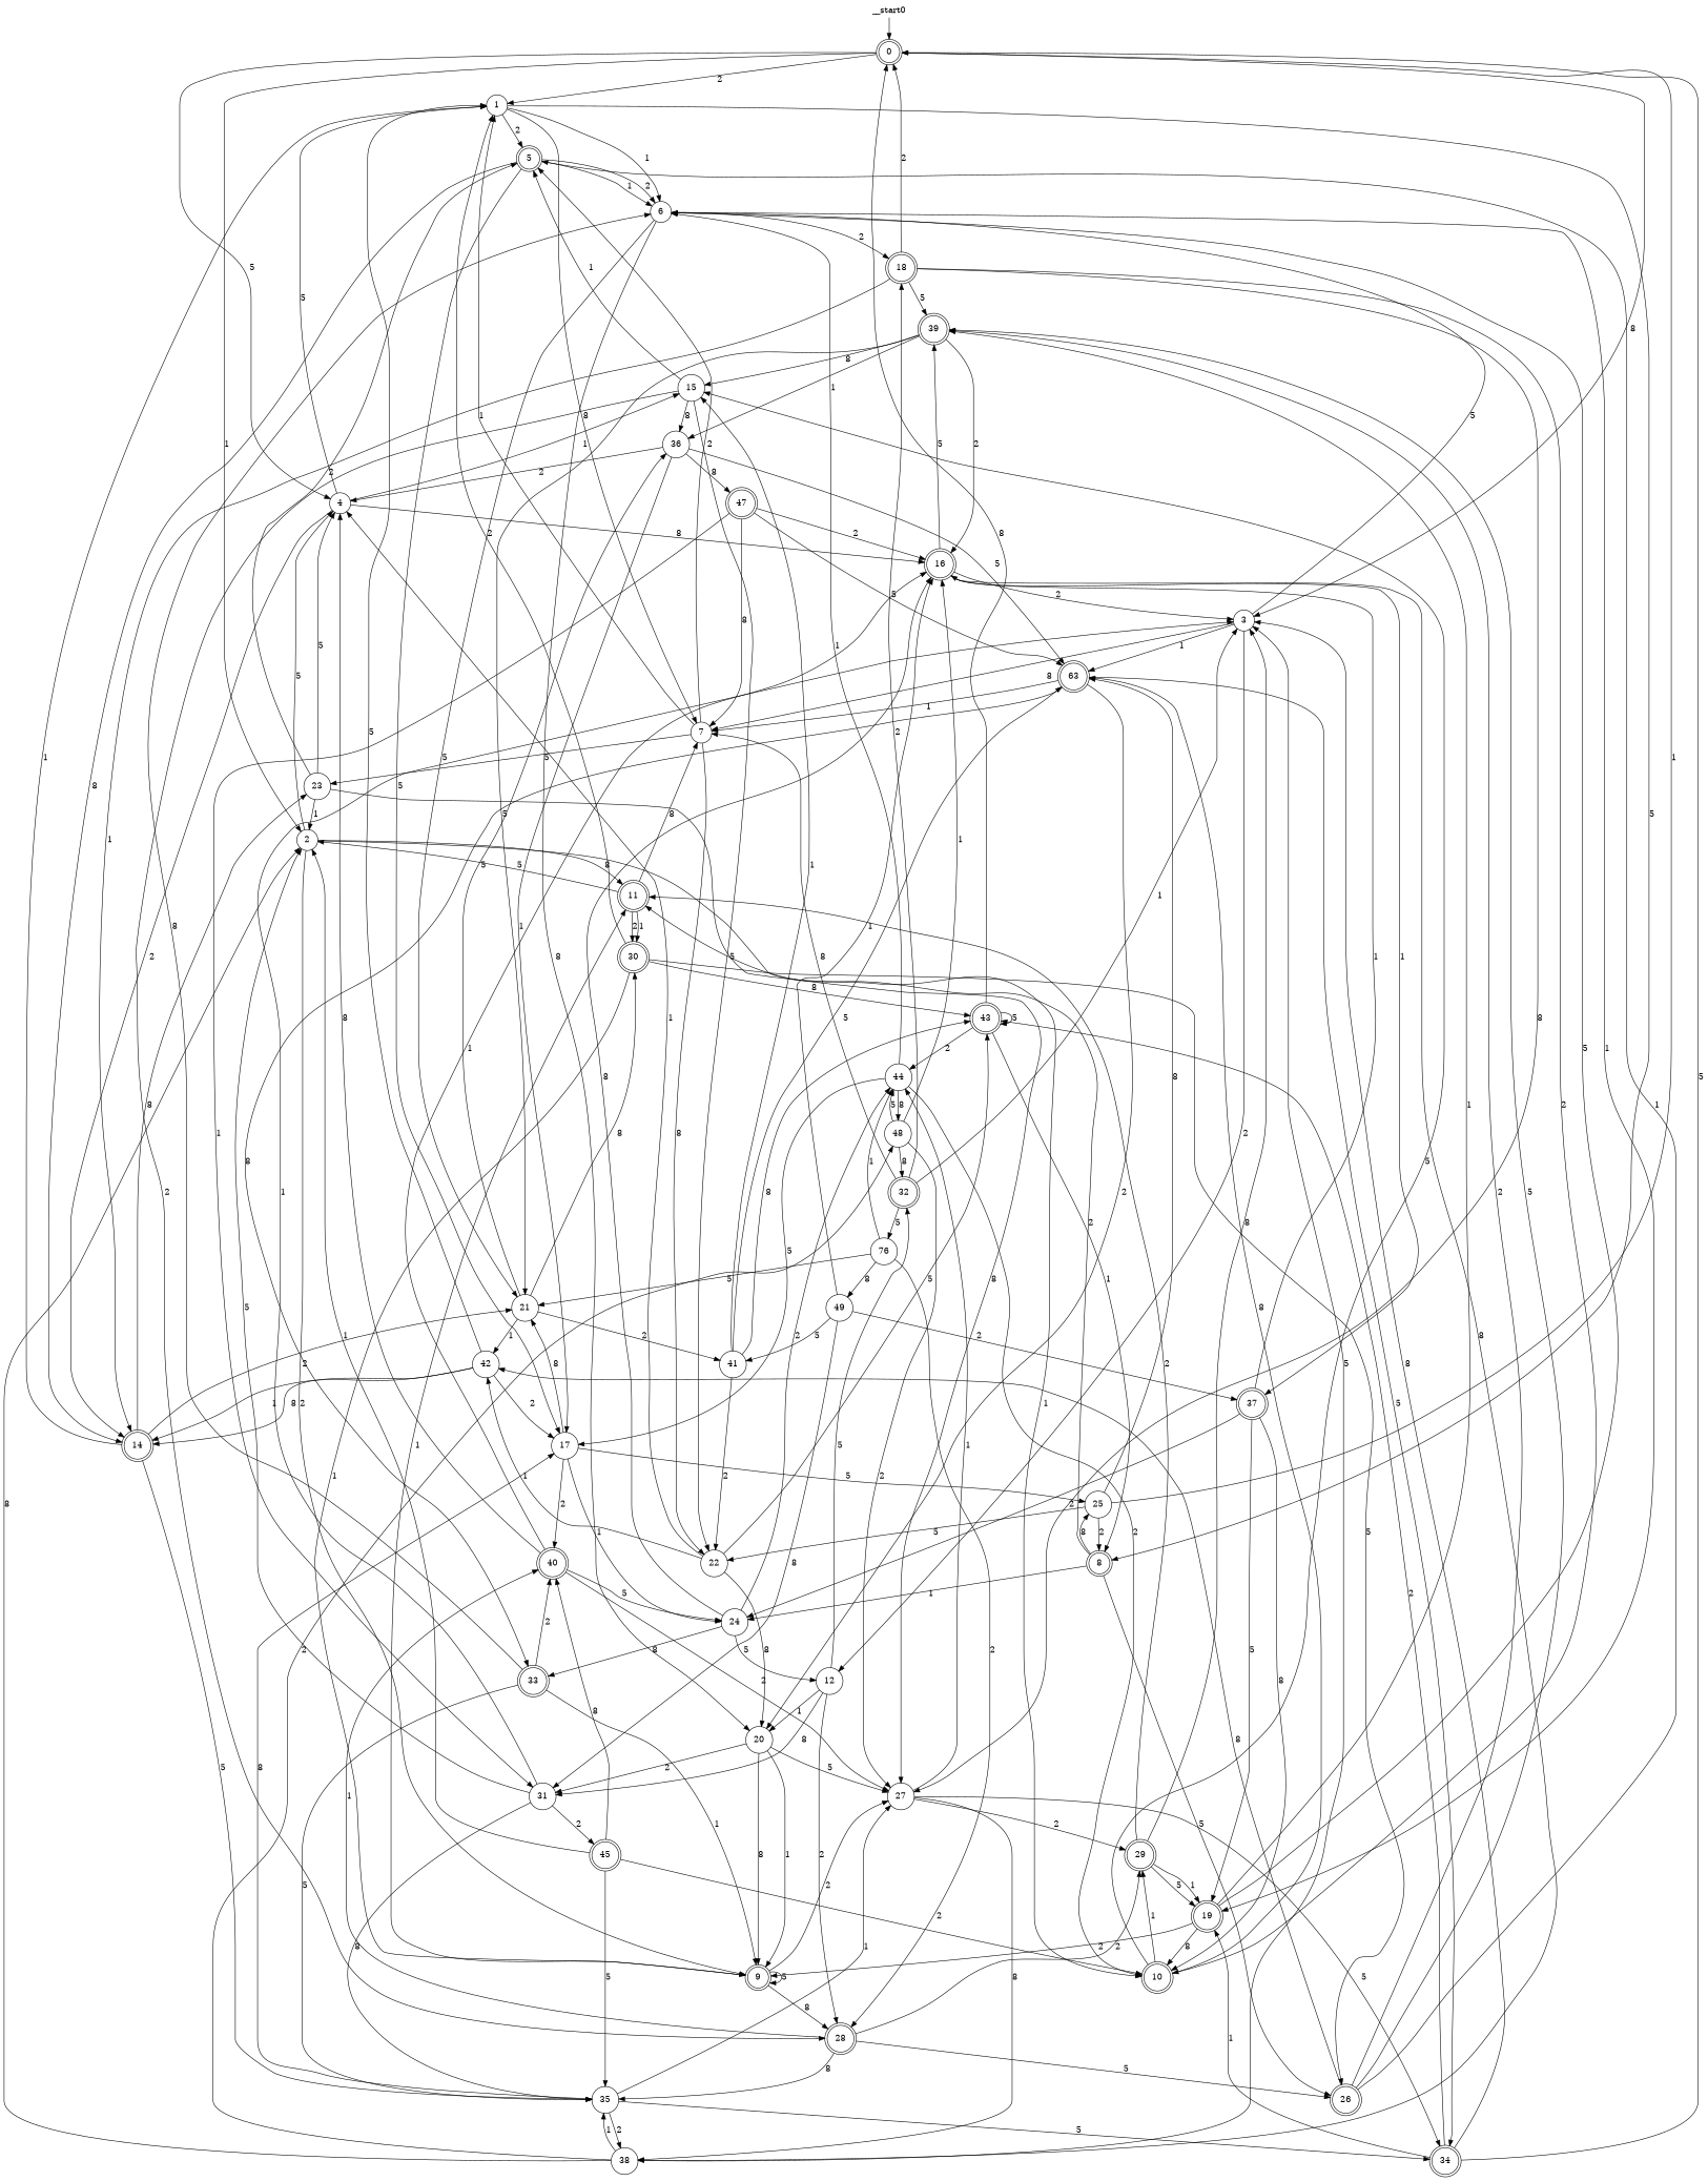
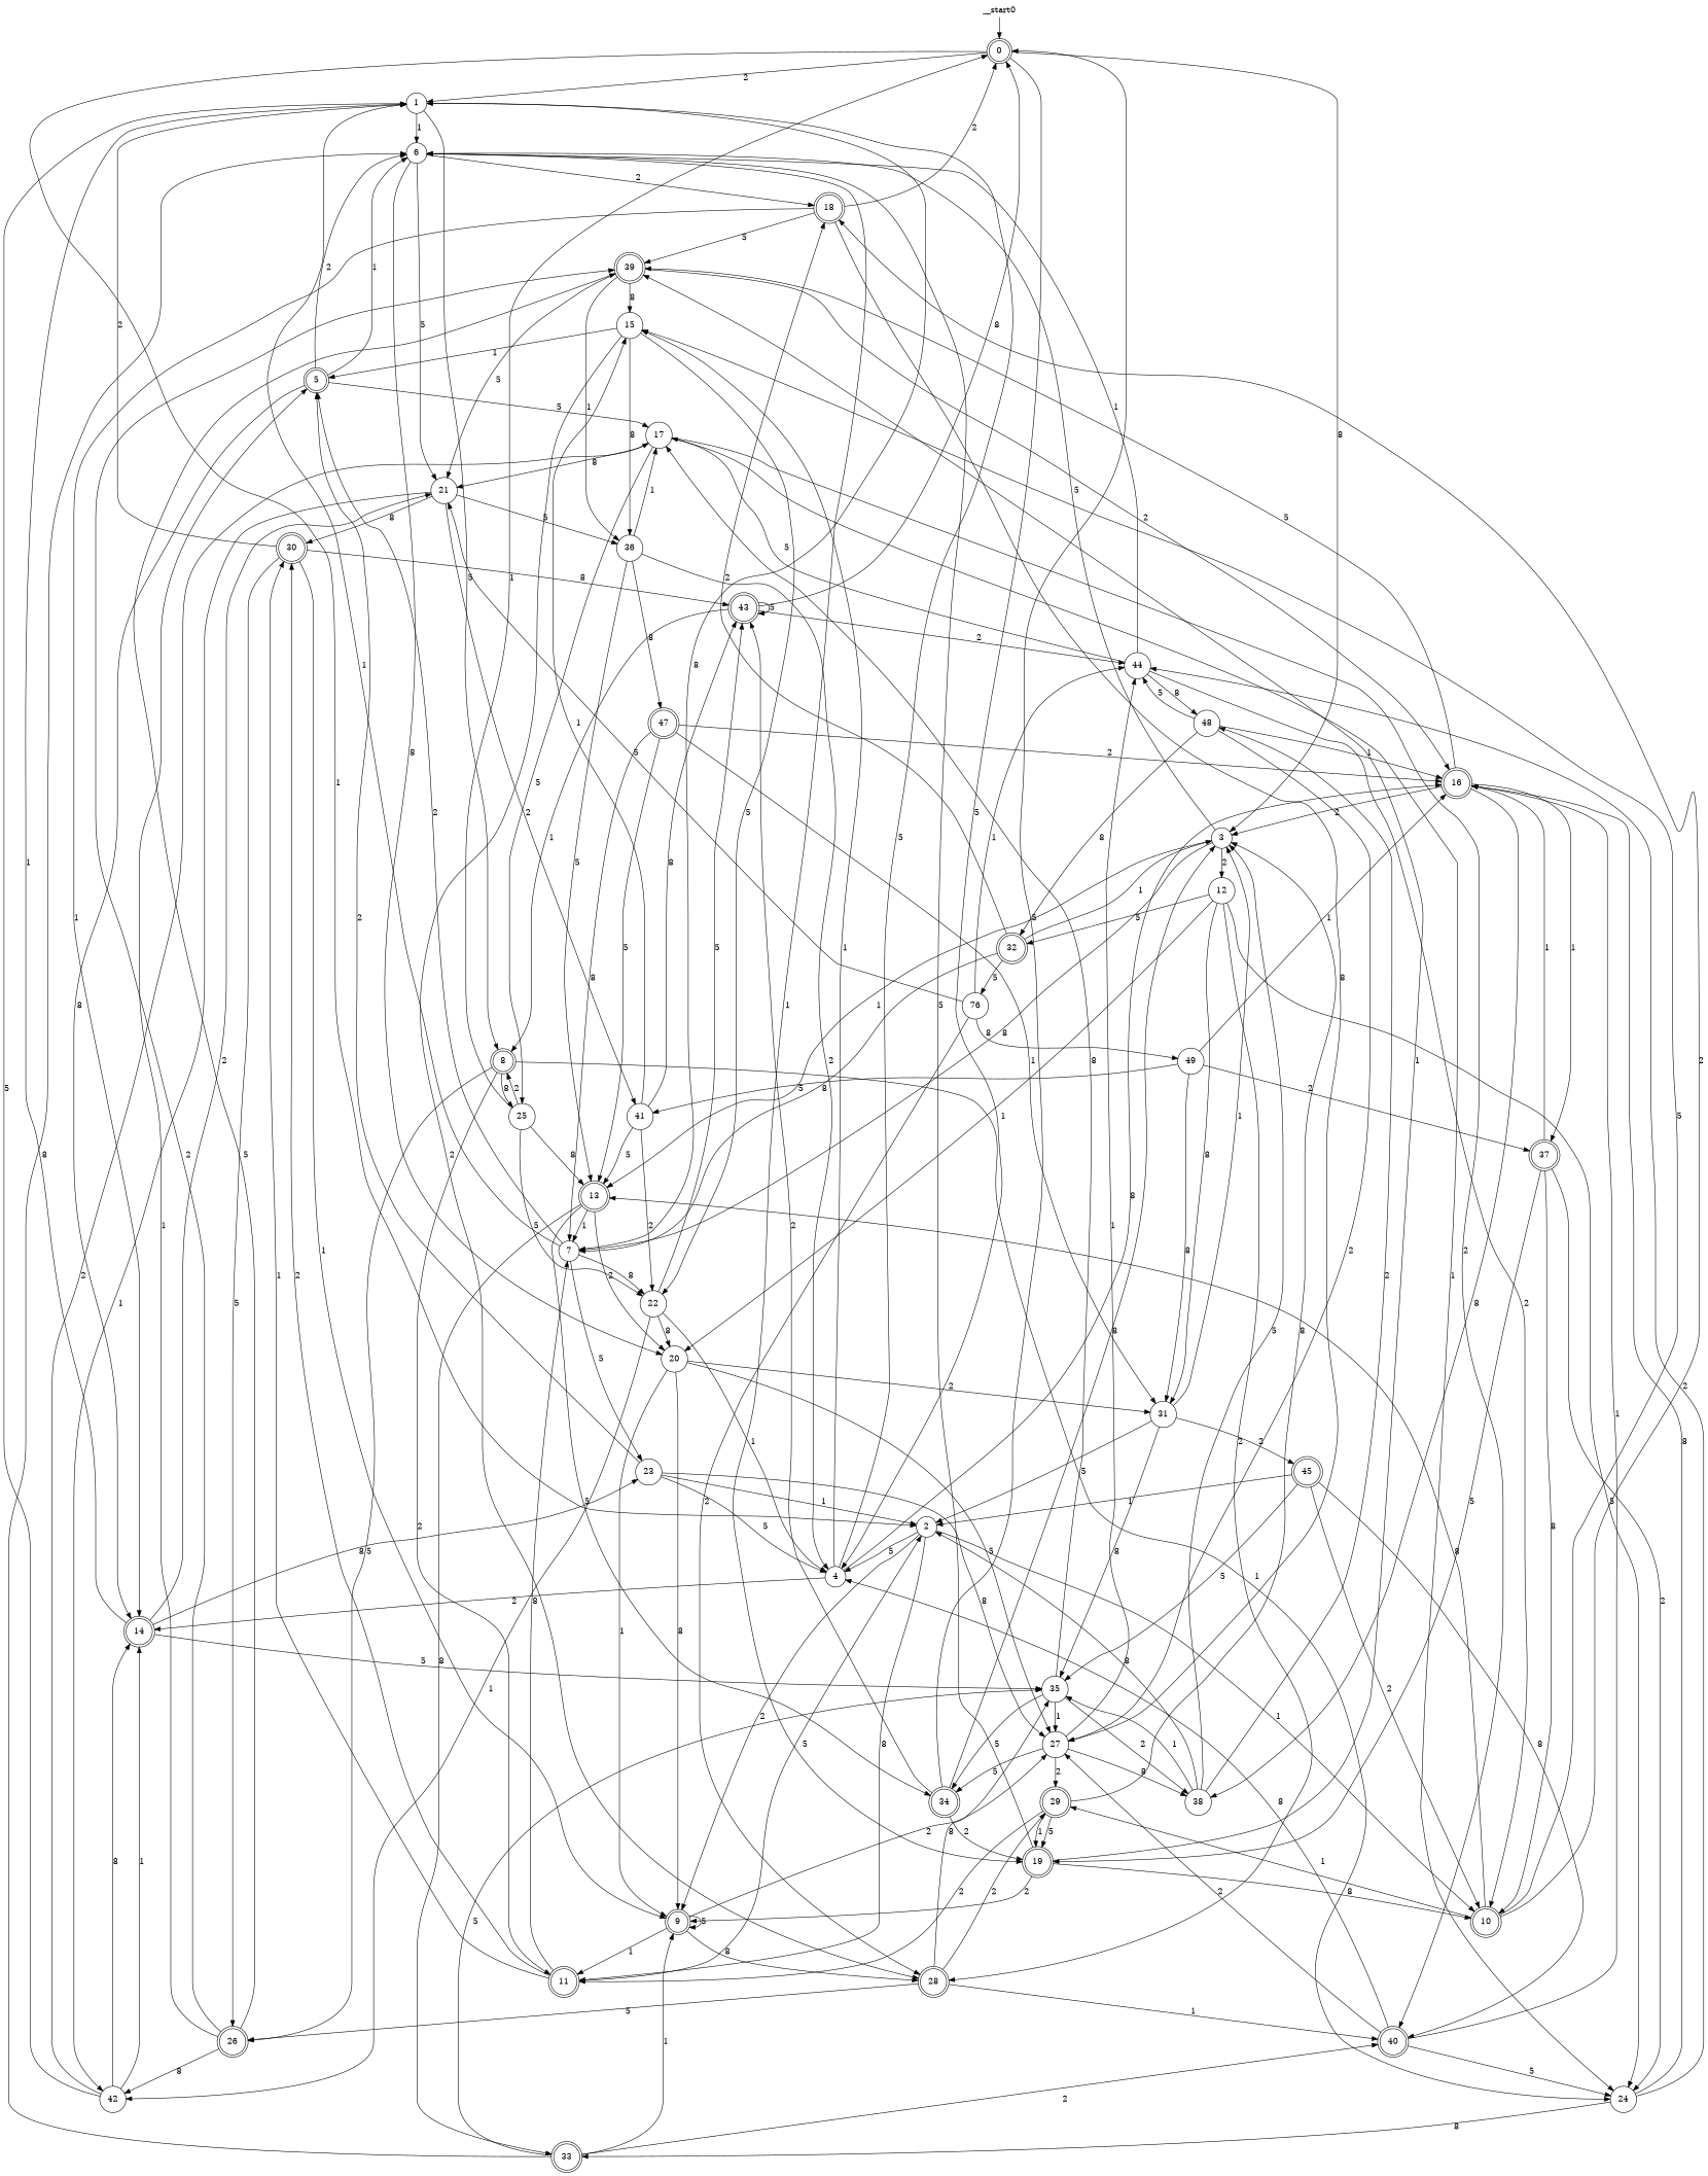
  digraph {
    node [shape=circle]
    n1 [label=0 shape=doublecircle]
    n2 [label=1]
    n3 [label=2]
    n4 [label=3]
    n5 [label=4]
    n6 [label=5 shape=doublecircle]
    n7 [label=6]
    n8 [label=7]
    n9 [label=8 shape=doublecircle]
    n10 [label=9 shape=doublecircle]
    n11 [label=10 shape=doublecircle]
    n12 [label=11 shape=doublecircle]
    n13 [label=12]
-   n14 [label=63 shape=doublecircle]
+   n14 [label=13 shape=doublecircle]
    n15 [label=14 shape=doublecircle]
    n16 [label=15]
    n17 [label=16 shape=doublecircle]
    n18 [label=17]
    n19 [label=18 shape=doublecircle]
    n20 [label=19 shape=doublecircle]
    n21 [label=20]
    n22 [label=21]
    n23 [label=22]
    n24 [label=23]
    n25 [label=24]
    n26 [label=25]
    n27 [label=26 shape=doublecircle]
    n28 [label=27]
    n29 [label=28 shape=doublecircle]
    n30 [label=29 shape=doublecircle]
    n31 [label=30 shape=doublecircle]
    n32 [label=31]
    n33 [label=32 shape=doublecircle]
    n34 [label=33 shape=doublecircle]
    n35 [label=34 shape=doublecircle]
    n36 [label=35]
    n37 [label=36]
    n38 [label=37 shape=doublecircle]
    n39 [label=38]
    n40 [label=39 shape=doublecircle]
    n41 [label=40 shape=doublecircle]
    n42 [label=41]
    n43 [label=42]
    n44 [label=43 shape=doublecircle]
    n45 [label=44]
    n46 [label=45 shape=doublecircle]
    n47 [label=76]
    n48 [label=47 shape=doublecircle]
    n49 [label=48]
    n50 [label=49]
    __start0 [height=0 shape=none width=0]
    n1 -> n2 [label=2]
    n1 -> n3 [label=1]
    n1 -> n4 [label=8]
    n1 -> n5 [label=5]
-   n2 -> n6 [label=2]
    n2 -> n7 [label=1]
    n2 -> n8 [label=8]
    n2 -> n9 [label=5]
    n3 -> n5 [label=5]
    n3 -> n10 [label=2]
    n3 -> n11 [label=1]
    n3 -> n12 [label=8]
    n4 -> n7 [label=5]
    n4 -> n8 [label=8]
    n4 -> n13 [label=2]
    n4 -> n14 [label=1]
    n5 -> n2 [label=5]
    n5 -> n15 [label=2]
    n5 -> n16 [label=1]
    n5 -> n17 [label=8]
    n6 -> n7 [label=2]
    n6 -> n7 [label=1]
    n6 -> n15 [label=8]
    n6 -> n18 [label=5]
    n7 -> n19 [label=2]
    n7 -> n20 [label=1]
    n7 -> n21 [label=8]
    n7 -> n22 [label=5]
    n8 -> n2 [label=1]
    n8 -> n6 [label=2]
    n8 -> n23 [label=8]
    n8 -> n24 [label=5]
    n9 -> n12 [label=2]
    n9 -> n25 [label=1]
    n9 -> n26 [label=8]
    n9 -> n27 [label=5]
    n10 -> n10 [label=5]
    n10 -> n12 [label=1]
    n10 -> n28 [label=2]
    n10 -> n29 [label=8]
    n11 -> n14 [label=8]
    n11 -> n16 [label=5]
-   n19 -> n11 [label=2]
+   n11 -> n19 [label=2]
    n11 -> n30 [label=1]
    n12 -> n3 [label=5]
    n12 -> n8 [label=8]
    n12 -> n31 [label=2]
    n12 -> n31 [label=1]
    n13 -> n21 [label=1]
    n13 -> n29 [label=2]
    n13 -> n32 [label=8]
    n13 -> n33 [label=5]
    n14 -> n8 [label=1]
    n14 -> n21 [label=2]
    n14 -> n34 [label=8]
    n14 -> n35 [label=5]
    n15 -> n2 [label=1]
    n15 -> n22 [label=2]
    n15 -> n24 [label=8]
    n15 -> n36 [label=5]
    n16 -> n6 [label=1]
    n16 -> n23 [label=5]
    n16 -> n29 [label=2]
    n16 -> n37 [label=8]
    n17 -> n4 [label=2]
    n17 -> n38 [label=1]
    n17 -> n39 [label=8]
    n17 -> n40 [label=5]
    n18 -> n22 [label=8]
    n18 -> n25 [label=1]
    n18 -> n26 [label=5]
    n18 -> n41 [label=2]
    n19 -> n1 [label=2]
    n19 -> n15 [label=1]
    n19 -> n28 [label=8]
    n19 -> n40 [label=5]
    n20 -> n7 [label=5]
    n20 -> n10 [label=2]
    n20 -> n11 [label=8]
    n20 -> n40 [label=1]
    n21 -> n10 [label=1]
    n21 -> n10 [label=8]
    n21 -> n28 [label=5]
    n21 -> n32 [label=2]
    n22 -> n31 [label=8]
    n22 -> n37 [label=5]
    n22 -> n42 [label=2]
    n22 -> n43 [label=1]
    n23 -> n5 [label=1]
    n23 -> n21 [label=8]
    n23 -> n43 [label=1]
    n23 -> n44 [label=5]
    n24 -> n3 [label=1]
    n24 -> n5 [label=5]
    n24 -> n6 [label=2]
    n24 -> n28 [label=8]
-   n25 -> n13 [label=5]
+   n13 -> n25 [label=5]
    n25 -> n17 [label=8]
    n25 -> n34 [label=8]
    n25 -> n45 [label=2]
    n26 -> n1 [label=1]
    n26 -> n9 [label=2]
    n26 -> n14 [label=8]
    n26 -> n23 [label=5]
    n27 -> n6 [label=1]
    n27 -> n40 [label=2]
    n27 -> n40 [label=5]
    n27 -> n43 [label=8]
    n28 -> n30 [label=2]
    n28 -> n35 [label=5]
    n28 -> n39 [label=8]
    n28 -> n45 [label=1]
    n29 -> n27 [label=5]
    n29 -> n30 [label=2]
    n29 -> n36 [label=8]
    n29 -> n41 [label=1]
    n30 -> n4 [label=8]
    n30 -> n12 [label=2]
    n30 -> n20 [label=1]
    n30 -> n20 [label=5]
    n31 -> n2 [label=2]
    n31 -> n10 [label=1]
    n31 -> n27 [label=5]
    n31 -> n44 [label=8]
    n32 -> n3 [label=5]
    n32 -> n4 [label=1]
    n32 -> n36 [label=8]
    n32 -> n46 [label=2]
    n33 -> n4 [label=1]
    n33 -> n8 [label=8]
    n33 -> n19 [label=2]
    n33 -> n47 [label=5]
    n34 -> n7 [label=8]
    n34 -> n10 [label=1]
    n34 -> n36 [label=5]
    n34 -> n41 [label=2]
    n35 -> n1 [label=5]
    n35 -> n4 [label=8]
-   n35 -> n20 [label=1]
+   n35 -> n20 [label=2]
    n35 -> n44 [label=2]
    n36 -> n18 [label=8]
    n36 -> n28 [label=1]
    n36 -> n35 [label=5]
    n36 -> n39 [label=2]
    n37 -> n5 [label=2]
    n37 -> n14 [label=5]
    n37 -> n18 [label=1]
    n37 -> n48 [label=8]
    n38 -> n11 [label=8]
    n38 -> n17 [label=1]
    n38 -> n20 [label=5]
    n38 -> n25 [label=2]
    n39 -> n3 [label=8]
    n39 -> n4 [label=5]
    n39 -> n36 [label=1]
    n39 -> n49 [label=2]
    n40 -> n16 [label=8]
    n40 -> n17 [label=2]
    n40 -> n22 [label=5]
    n40 -> n37 [label=1]
    n41 -> n5 [label=8]
    n41 -> n17 [label=1]
    n41 -> n25 [label=5]
    n41 -> n28 [label=2]
    n42 -> n14 [label=5]
    n42 -> n16 [label=1]
    n42 -> n23 [label=2]
    n42 -> n44 [label=8]
    n43 -> n2 [label=5]
    n43 -> n15 [label=1]
    n43 -> n15 [label=8]
    n43 -> n18 [label=2]
    n44 -> n1 [label=8]
    n44 -> n9 [label=1]
    n44 -> n44 [label=5]
    n44 -> n45 [label=2]
    n45 -> n7 [label=1]
    n45 -> n11 [label=2]
    n45 -> n18 [label=5]
    n45 -> n49 [label=8]
    n46 -> n3 [label=1]
    n46 -> n11 [label=2]
    n46 -> n36 [label=5]
    n46 -> n41 [label=8]
    n47 -> n22 [label=5]
    n47 -> n29 [label=2]
    n47 -> n45 [label=1]
    n47 -> n50 [label=8]
    n48 -> n8 [label=8]
    n48 -> n14 [label=5]
    n48 -> n17 [label=2]
    n48 -> n32 [label=1]
    n49 -> n17 [label=1]
    n49 -> n28 [label=2]
    n49 -> n33 [label=8]
    n49 -> n45 [label=5]
    n50 -> n17 [label=1]
    n50 -> n32 [label=8]
    n50 -> n38 [label=2]
    n50 -> n42 [label=5]
    __start0 -> n1
  }
